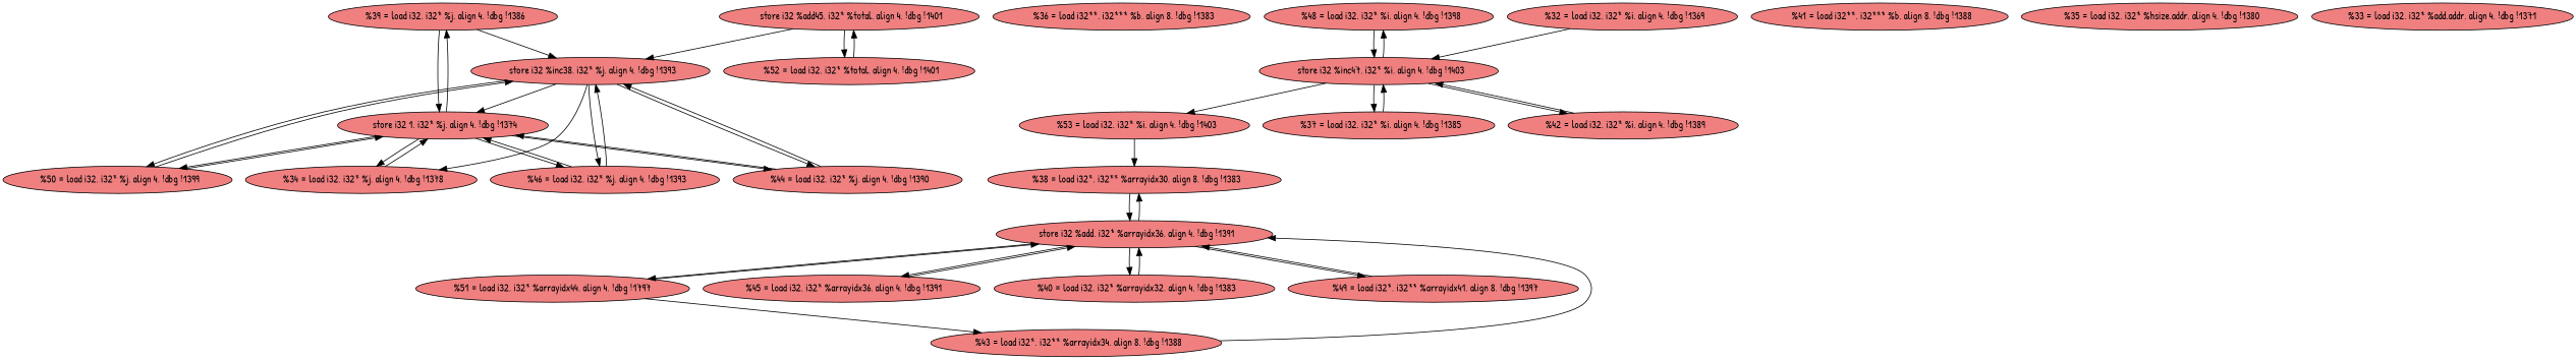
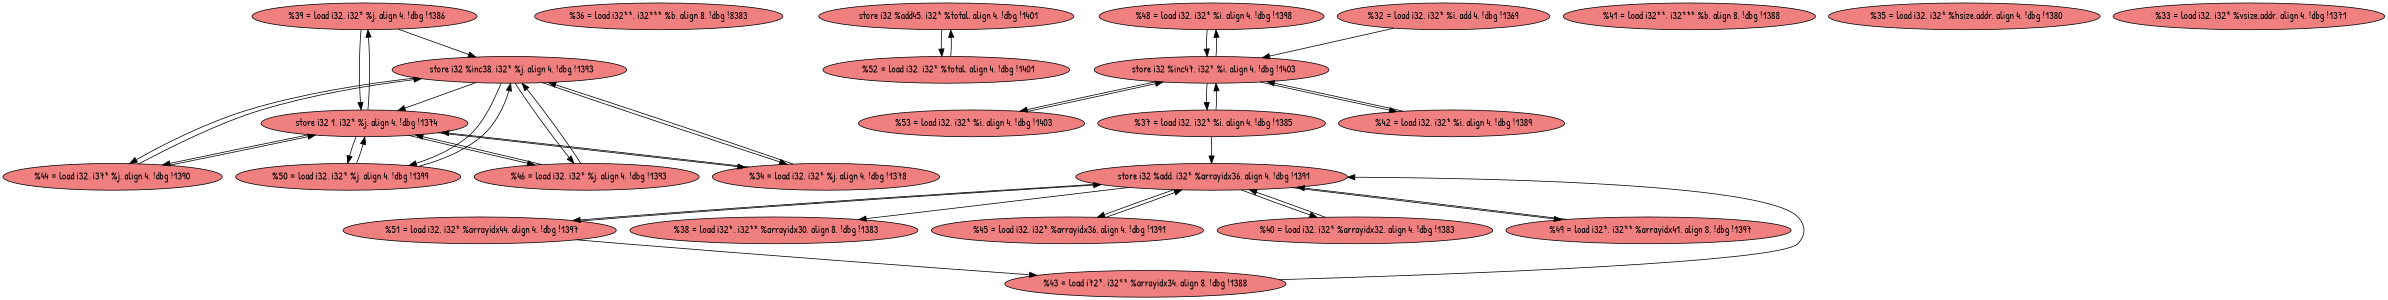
  digraph {
    fontname="Patrick Hand"
    node [fillcolor=lightcoral fontname="Patrick Hand" shape=ellipse style=filled]
    edge [fontname="Patrick Hand"]
    n1 [label="  %39 = load i32, i32* %j, align 4, !dbg !1386"]
    n2 [label="  store i32 %inc38, i32* %j, align 4, !dbg !1393"]
    n3 [label="  store i32 1, i32* %j, align 4, !dbg !1374"]
    n4 [label="  %50 = load i32, i32* %j, align 4, !dbg !1399"]
    n5 [label="  %46 = load i32, i32* %j, align 4, !dbg !1393"]
    n6 [label="  %34 = load i32, i32* %j, align 4, !dbg !1378"]
-   n7 [label="  %44 = load i32, i32* %j, align 4, !dbg !1390"]
-   n8 [label="  %36 = load i32**, i32*** %b, align 8, !dbg !1383"]
+   n7 [label="%44 = load i32, i37* %j, align 4, !dbg !1390"]
+   n8 [label="%36 = load i32**, i32*** %b, align 8, !dbg !8383"]
    n9 [label="  store i32 %add45, i32* %total, align 4, !dbg !1401"]
    n10 [label="  %52 = load i32, i32* %total, align 4, !dbg !1401"]
    n11 [label="  %48 = load i32, i32* %i, align 4, !dbg !1398"]
    n12 [label="  store i32 %inc47, i32* %i, align 4, !dbg !1403"]
    n13 [label="  %53 = load i32, i32* %i, align 4, !dbg !1403"]
    n14 [label="  %37 = load i32, i32* %i, align 4, !dbg !1385"]
    n15 [label="  %42 = load i32, i32* %i, align 4, !dbg !1389"]
-   n16 [label="%51 = load i32, i32* %arrayidx44, align 4, !dbg !1797"]
+   n16 [label="  %51 = load i32, i32* %arrayidx44, align 4, !dbg !1397"]
    n17 [label="  store i32 %add, i32* %arrayidx36, align 4, !dbg !1391"]
-   n18 [label="  %43 = load i32*, i32** %arrayidx34, align 8, !dbg !1388"]
+   n18 [label="%43 = load i72*, i32** %arrayidx34, align 8, !dbg !1388"]
    n19 [label="  %38 = load i32*, i32** %arrayidx30, align 8, !dbg !1383"]
    n20 [label="  %45 = load i32, i32* %arrayidx36, align 4, !dbg !1391"]
    n21 [label="  %40 = load i32, i32* %arrayidx32, align 4, !dbg !1383"]
    n22 [label="  %49 = load i32*, i32** %arrayidx41, align 8, !dbg !1397"]
-   n23 [label="  %32 = load i32, i32* %i, align 4, !dbg !1369"]
+   n23 [label="%32 = load i32, i32* %i, add 4, !dbg !1369"]
    n24 [label="  %41 = load i32**, i32*** %b, align 8, !dbg !1388"]
    n25 [label="  %35 = load i32, i32* %hsize.addr, align 4, !dbg !1380"]
-   n26 [label="%33 = load i32, i32* %add.addr, align 4, !dbg !1371"]
+   n26 [label="  %33 = load i32, i32* %vsize.addr, align 4, !dbg !1371"]
    n1 -> n2
    n1 -> n3
    n2 -> n3
    n2 -> n4
    n2 -> n5
    n2 -> n6
    n2 -> n7
    n3 -> n1
    n3 -> n4
    n3 -> n5
    n3 -> n6
    n3 -> n7
    n4 -> n2
    n4 -> n3
    n5 -> n2
    n5 -> n3
-   n9 -> n2
+   n6 -> n2
    n6 -> n3
    n7 -> n2
    n7 -> n3
    n9 -> n10
    n10 -> n9
    n11 -> n12
    n12 -> n11
    n12 -> n13
    n12 -> n14
    n12 -> n15
-   n13 -> n19
+   n13 -> n12
    n14 -> n12
    n15 -> n12
    n16 -> n17
    n16 -> n18
    n17 -> n16
    n17 -> n19
    n17 -> n20
    n17 -> n21
    n17 -> n22
    n18 -> n17
-   n19 -> n17
+   n14 -> n17
    n20 -> n17
    n21 -> n17
    n22 -> n17
    n23 -> n12
  }
